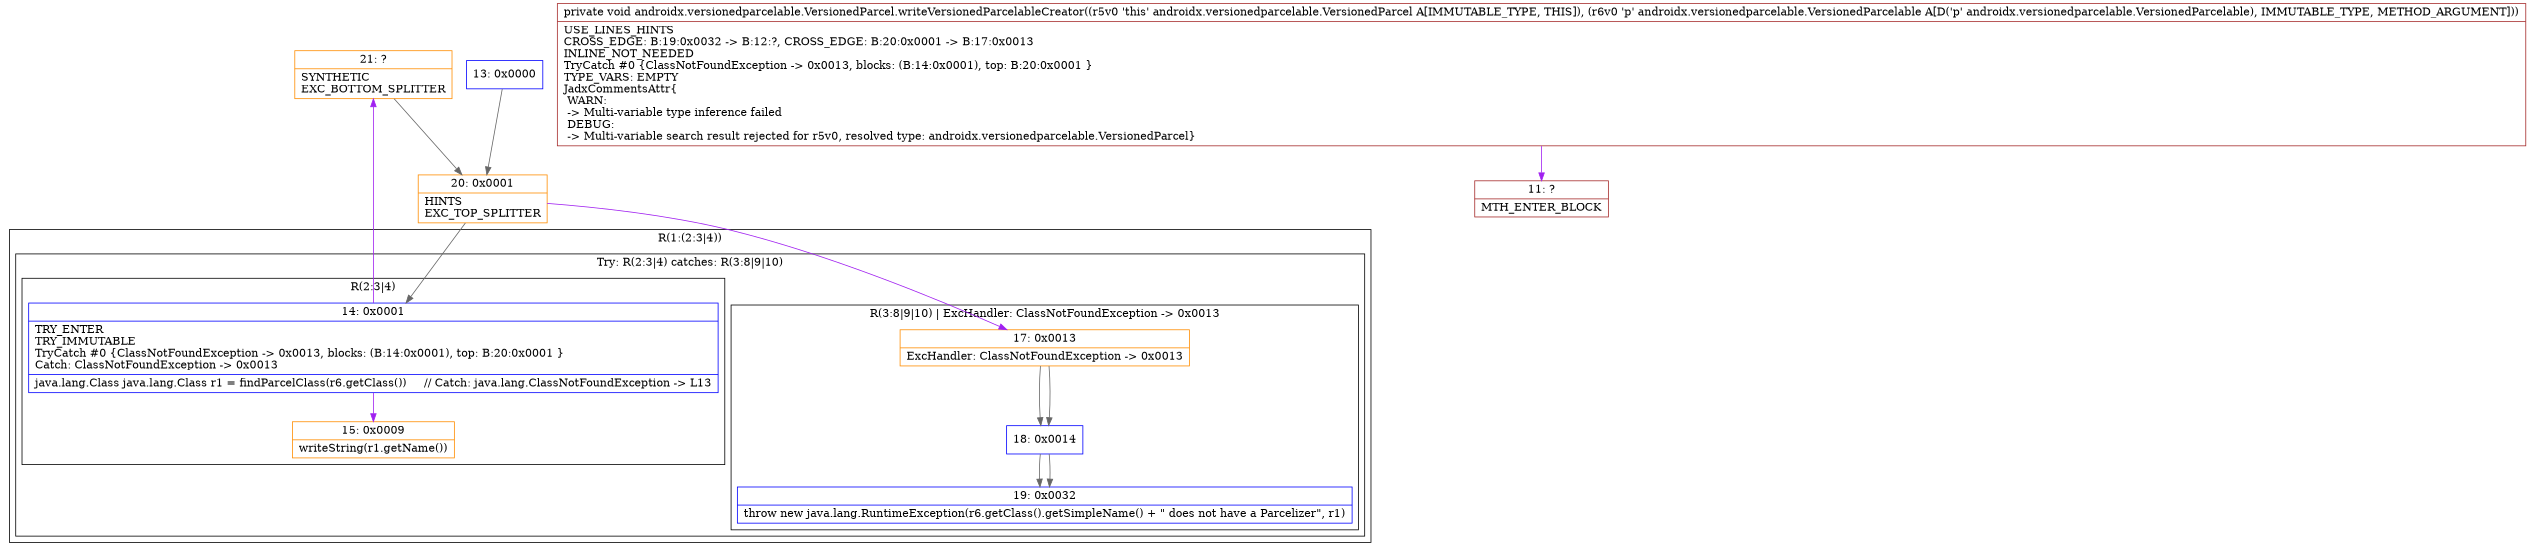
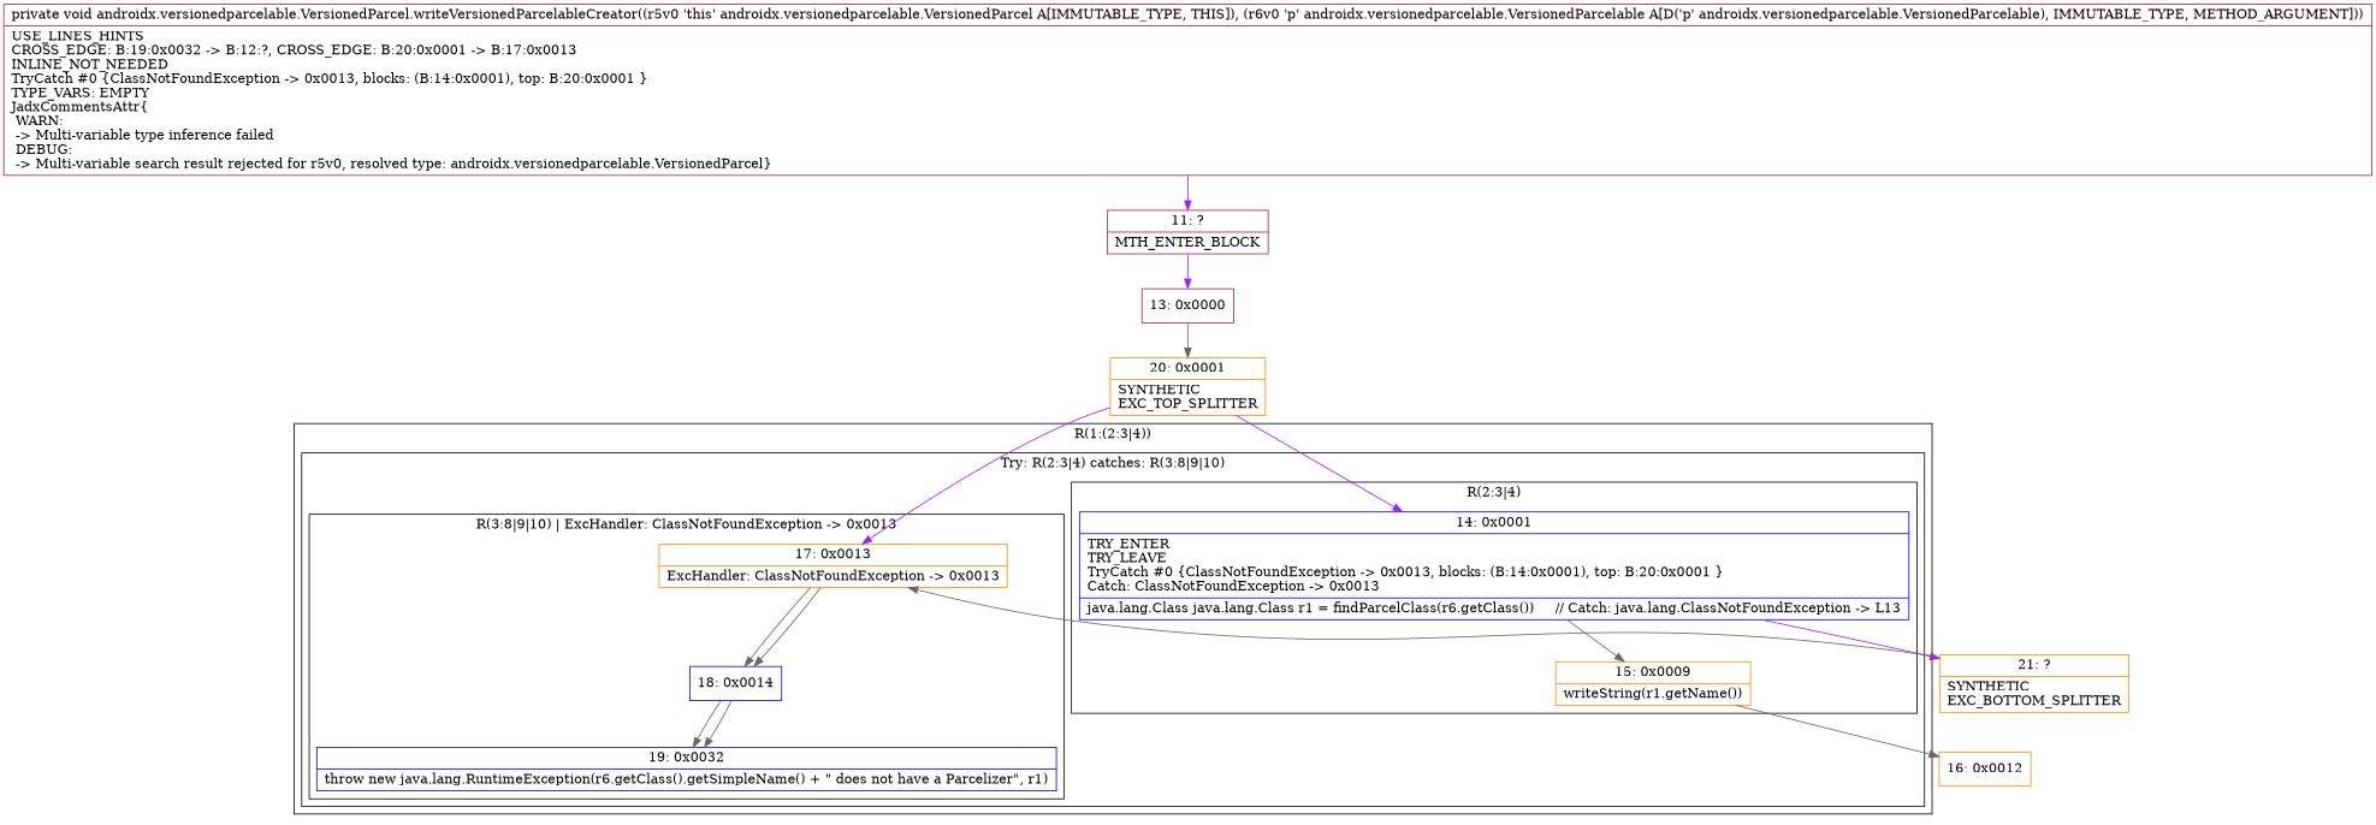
  digraph {
    node [color=darkorange shape=record]
    edge [color=gray40]
-   n1 [color=blue label="{14\:\ 0x0001|TRY_ENTER\lTRY_IMMUTABLE\lTryCatch #0 \{ClassNotFoundException \-\> 0x0013, blocks: (B:14:0x0001), top: B:20:0x0001 \}\lCatch: ClassNotFoundException \-\> 0x0013\l|java.lang.Class java.lang.Class r1 = findParcelClass(r6.getClass())     \/\/ Catch: java.lang.ClassNotFoundException \-\> L13\l}"]
+   n1 [color=blue label="{14\:\ 0x0001|TRY_ENTER\lTRY_LEAVE\lTryCatch #0 \{ClassNotFoundException \-\> 0x0013, blocks: (B:14:0x0001), top: B:20:0x0001 \}\lCatch: ClassNotFoundException \-\> 0x0013\l|java.lang.Class java.lang.Class r1 = findParcelClass(r6.getClass())     \/\/ Catch: java.lang.ClassNotFoundException \-\> L13\l}"]
    n2 [label="{15\:\ 0x0009|writeString(r1.getName())\l}"]
    n3 [label="{17\:\ 0x0013|ExcHandler: ClassNotFoundException \-\> 0x0013\l}"]
    n4 [color=blue label="{18\:\ 0x0014}"]
    n5 [color=blue label="{19\:\ 0x0032|throw new java.lang.RuntimeException(r6.getClass().getSimpleName() + \" does not have a Parcelizer\", r1)\l}"]
    n6 [label="{21\:\ ?|SYNTHETIC\lEXC_BOTTOM_SPLITTER\l}"]
+   n7 [label="{16\:\ 0x0012}"]
    n8 [color=brown label="{11\:\ ?|MTH_ENTER_BLOCK\l}"]
-   n9 [color=blue label="{13\:\ 0x0000}"]
-   n10 [label="{20\:\ 0x0001|HINTS\lEXC_TOP_SPLITTER\l}"]
+   n9 [color=brown label="{13\:\ 0x0000}"]
+   n10 [label="{20\:\ 0x0001|SYNTHETIC\lEXC_TOP_SPLITTER\l}"]
    n11 [color=brown label="{private void androidx.versionedparcelable.VersionedParcel.writeVersionedParcelableCreator((r5v0 'this' androidx.versionedparcelable.VersionedParcel A[IMMUTABLE_TYPE, THIS]), (r6v0 'p' androidx.versionedparcelable.VersionedParcelable A[D('p' androidx.versionedparcelable.VersionedParcelable), IMMUTABLE_TYPE, METHOD_ARGUMENT]))  | USE_LINES_HINTS\lCROSS_EDGE: B:19:0x0032 \-\> B:12:?, CROSS_EDGE: B:20:0x0001 \-\> B:17:0x0013\lINLINE_NOT_NEEDED\lTryCatch #0 \{ClassNotFoundException \-\> 0x0013, blocks: (B:14:0x0001), top: B:20:0x0001 \}\lTYPE_VARS: EMPTY\lJadxCommentsAttr\{\l WARN: \l \-\> Multi\-variable type inference failed\l DEBUG: \l \-\> Multi\-variable search result rejected for r5v0, resolved type: androidx.versionedparcelable.VersionedParcel\}\l}"]
    subgraph cluster_1 {
      label="R(1:(2:3|4))"
      subgraph cluster_2 {
        label="Try: R(2:3|4) catches: R(3:8|9|10)"
        subgraph cluster_3 {
          label="R(2:3|4)"
          n1
          n2
        }
        subgraph cluster_4 {
          label="R(3:8|9|10) | ExcHandler: ClassNotFoundException \-\> 0x0013\l"
          n3
          n4
          n5
        }
      }
    }
    subgraph cluster_5 {
      label="R(3:8|9|10) | ExcHandler: ClassNotFoundException \-\> 0x0013\l"
    }
-   n1 -> n2 [color=purple]
+   n1 -> n2
    n1 -> n6 [color=purple]
+   n2 -> n7
    n3 -> n4
    n3 -> n4
    n4 -> n5
    n4 -> n5
-   n6 -> n10
+   n6 -> n3
+   n8 -> n9 [color=purple]
    n9 -> n10
-   n10 -> n1
+   n10 -> n1 [color=purple]
    n10 -> n3 [color=purple]
    n11 -> n8 [color=purple]
  }
